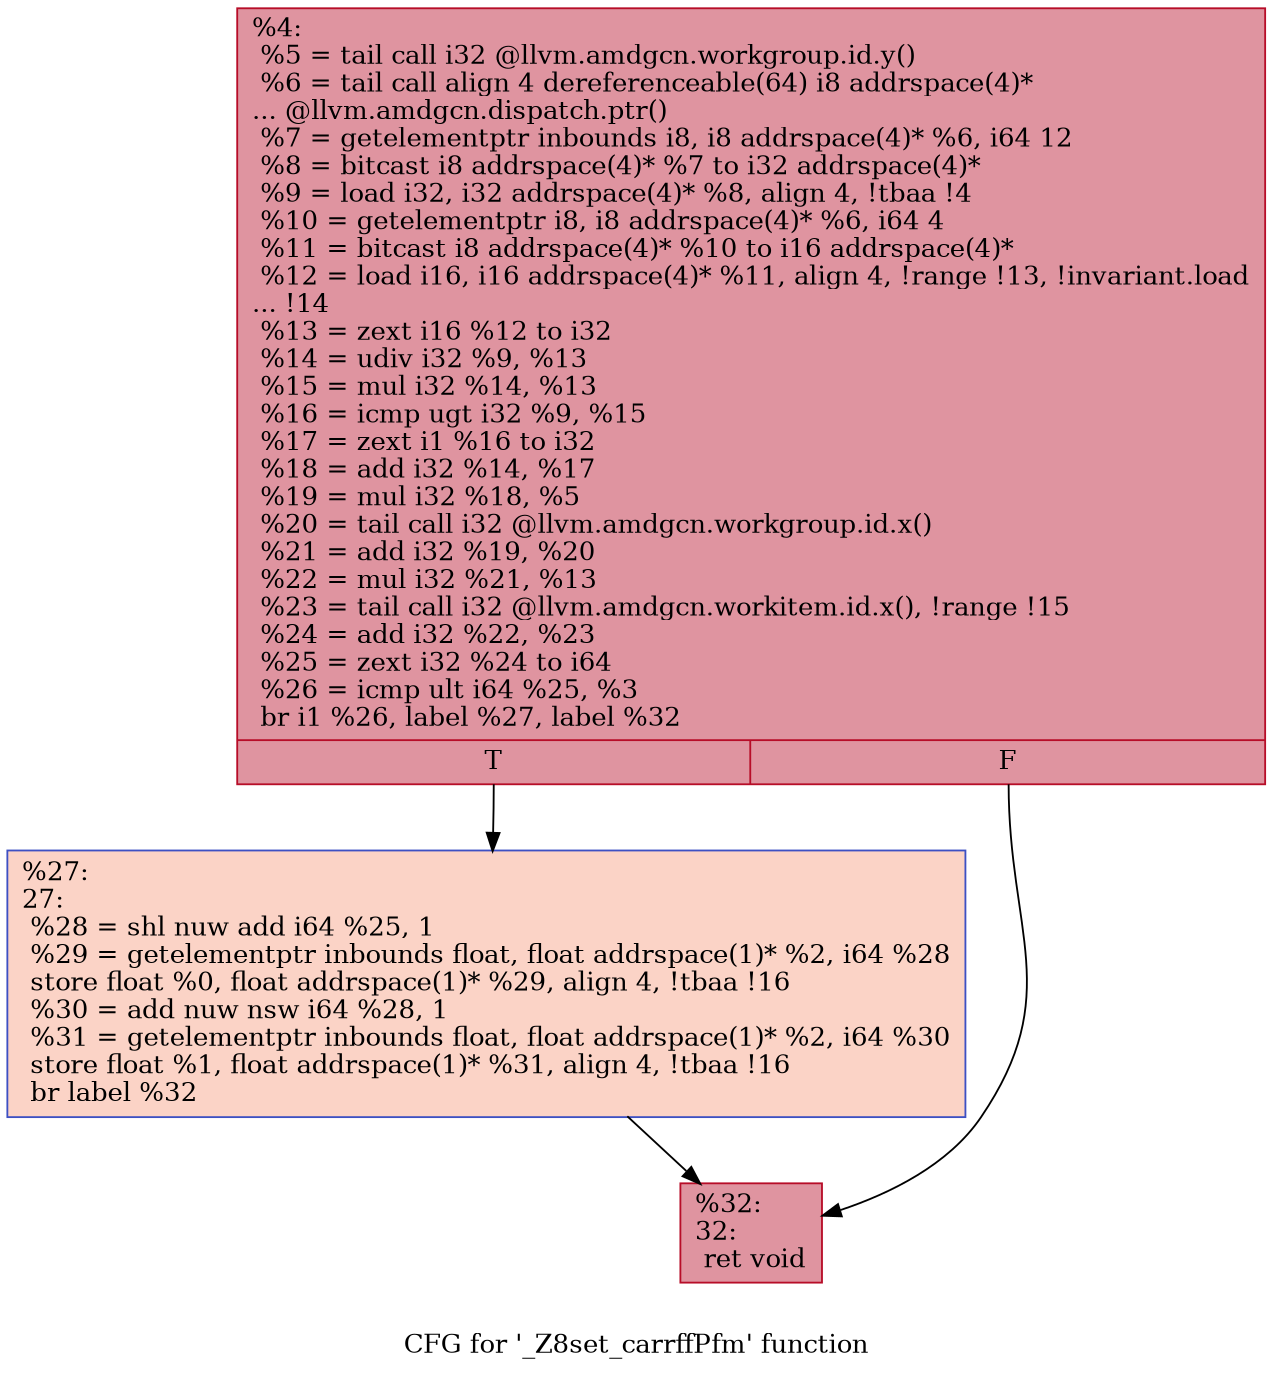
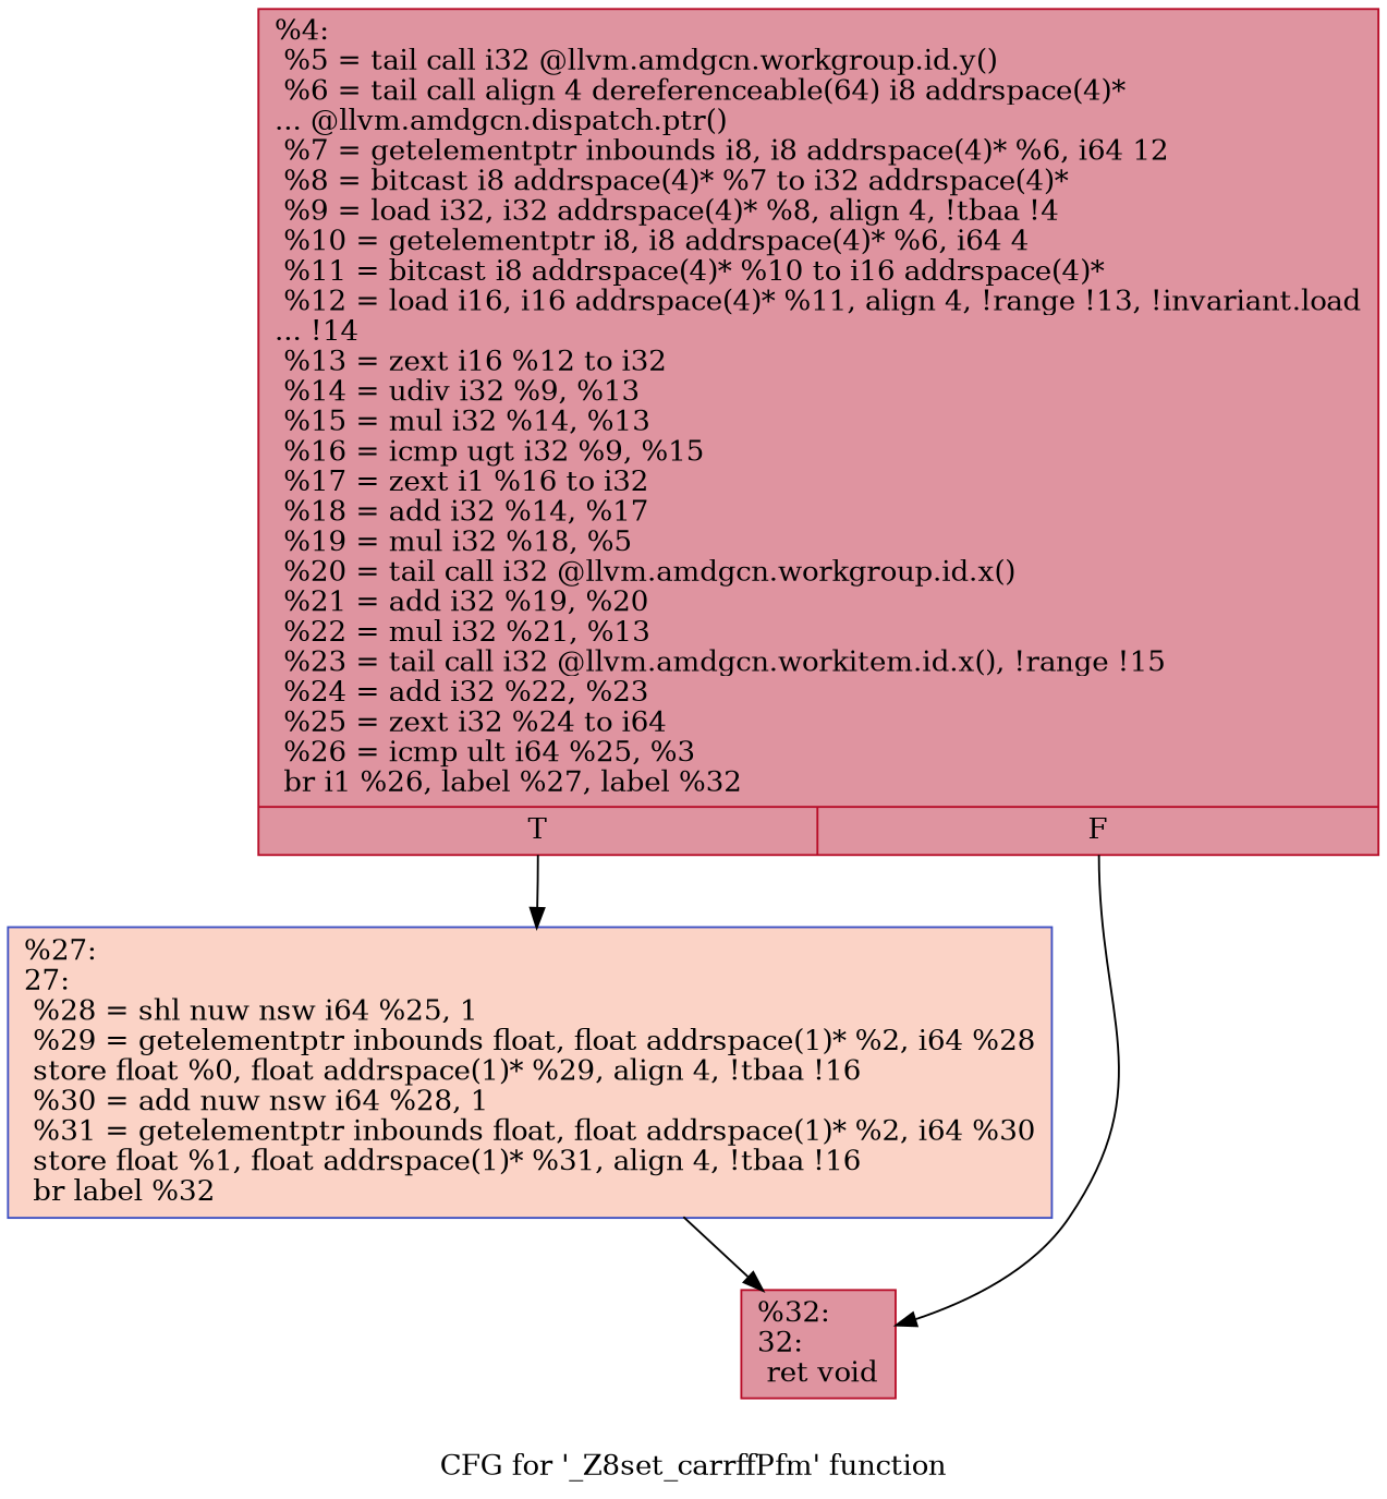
  digraph {
    label="CFG for '_Z8set_carrffPfm' function"
    node [color="#b70d28ff" fillcolor="#b70d2870" shape=record style=filled]
    n1 [label="{%4:\l  %5 = tail call i32 @llvm.amdgcn.workgroup.id.y()\l  %6 = tail call align 4 dereferenceable(64) i8 addrspace(4)*\l... @llvm.amdgcn.dispatch.ptr()\l  %7 = getelementptr inbounds i8, i8 addrspace(4)* %6, i64 12\l  %8 = bitcast i8 addrspace(4)* %7 to i32 addrspace(4)*\l  %9 = load i32, i32 addrspace(4)* %8, align 4, !tbaa !4\l  %10 = getelementptr i8, i8 addrspace(4)* %6, i64 4\l  %11 = bitcast i8 addrspace(4)* %10 to i16 addrspace(4)*\l  %12 = load i16, i16 addrspace(4)* %11, align 4, !range !13, !invariant.load\l... !14\l  %13 = zext i16 %12 to i32\l  %14 = udiv i32 %9, %13\l  %15 = mul i32 %14, %13\l  %16 = icmp ugt i32 %9, %15\l  %17 = zext i1 %16 to i32\l  %18 = add i32 %14, %17\l  %19 = mul i32 %18, %5\l  %20 = tail call i32 @llvm.amdgcn.workgroup.id.x()\l  %21 = add i32 %19, %20\l  %22 = mul i32 %21, %13\l  %23 = tail call i32 @llvm.amdgcn.workitem.id.x(), !range !15\l  %24 = add i32 %22, %23\l  %25 = zext i32 %24 to i64\l  %26 = icmp ult i64 %25, %3\l  br i1 %26, label %27, label %32\l|{<s0>T|<s1>F}}"]
-   n2 [color="#3d50c3ff" fillcolor="#f59c7d70" label="{%27:\l27:                                               \l  %28 = shl nuw add i64 %25, 1\l  %29 = getelementptr inbounds float, float addrspace(1)* %2, i64 %28\l  store float %0, float addrspace(1)* %29, align 4, !tbaa !16\l  %30 = add nuw nsw i64 %28, 1\l  %31 = getelementptr inbounds float, float addrspace(1)* %2, i64 %30\l  store float %1, float addrspace(1)* %31, align 4, !tbaa !16\l  br label %32\l}"]
+   n2 [color="#3d50c3ff" fillcolor="#f59c7d70" label="{%27:\l27:                                               \l  %28 = shl nuw nsw i64 %25, 1\l  %29 = getelementptr inbounds float, float addrspace(1)* %2, i64 %28\l  store float %0, float addrspace(1)* %29, align 4, !tbaa !16\l  %30 = add nuw nsw i64 %28, 1\l  %31 = getelementptr inbounds float, float addrspace(1)* %2, i64 %30\l  store float %1, float addrspace(1)* %31, align 4, !tbaa !16\l  br label %32\l}"]
    n3 [label="{%32:\l32:                                               \l  ret void\l}"]
    n1 -> n2 [tailport=s0]
    n1 -> n3 [tailport=s1]
    n2 -> n3
  }
